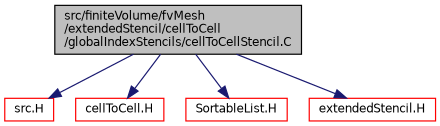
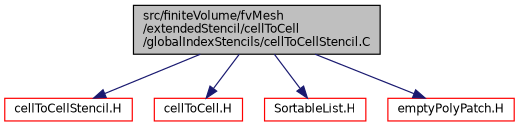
  digraph {
    node [color=red fontname=Helvetica fontsize=10 shape=record]
    edge [color=midnightblue fontname=Helvetica fontsize=10 labelfontname=Helvetica labelfontsize=10 style=solid]
    n1 [color=black fillcolor=grey75 fontcolor=black height=0.2 label="src/finiteVolume/fvMesh\l/extendedStencil/cellToCell\l/globalIndexStencils/cellToCellStencil.C" style=filled width=0.4]
-   n2 [height=0.2 label="src.H" width=0.4]
+   n2 [height=0.2 label="cellToCellStencil.H" width=0.4]
    n3 [height=0.2 label="cellToCell.H" width=0.4]
    n4 [height=0.2 label="SortableList.H" width=0.4]
-   n5 [height=0.2 label="extendedStencil.H" width=0.4]
+   n5 [height=0.2 label="emptyPolyPatch.H" width=0.4]
    n1 -> n2
    n1 -> n3
    n1 -> n4
    n1 -> n5
  }
